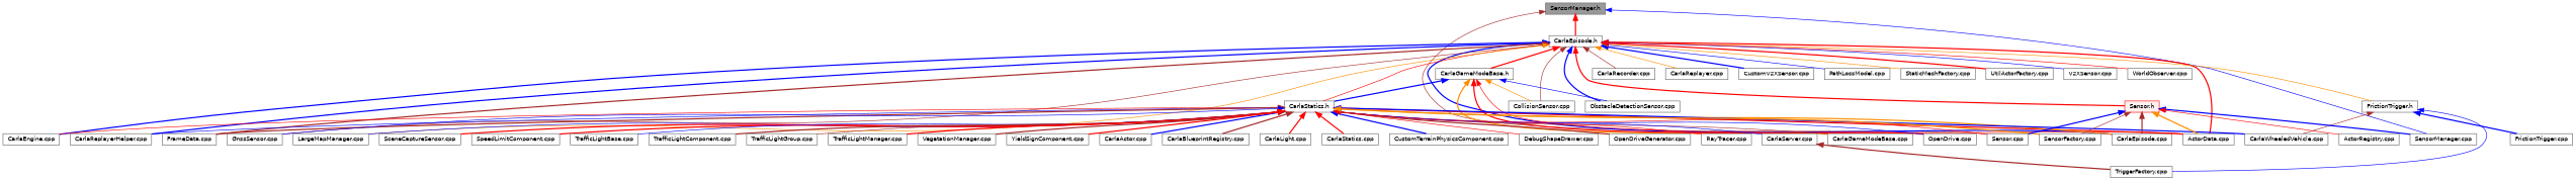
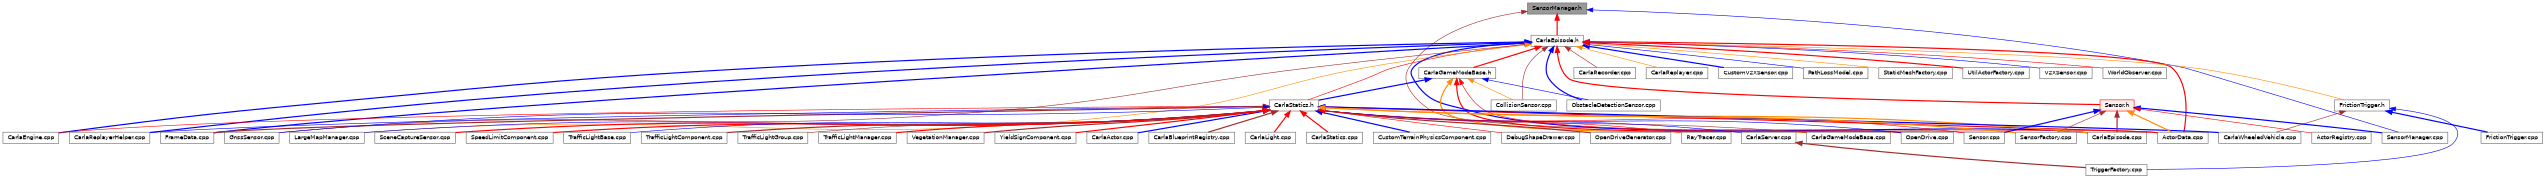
  digraph {
    node [color=grey40 fillcolor=white fontname=Helvetica fontsize=10 shape=box style=filled]
    edge [color=blue dir=back fontname=Helvetica fontsize=10 labelfontname=Helvetica labelfontsize=10 style=bold]
    n1 [color=gray40 fillcolor=grey60 fontcolor=black height=0.2 label="SensorManager.h" width=0.4]
    n2 [height=0.2 label="CarlaEpisode.h" width=0.4]
    n3 [height=0.2 label="Sensor.cpp" width=0.4]
    n4 [height=0.2 label="SensorManager.cpp" width=0.4]
    n5 [height=0.2 label="ActorData.cpp" width=0.4]
    n6 [height=0.2 label="CarlaEngine.cpp" width=0.4]
    n7 [height=0.2 label="CarlaEpisode.cpp" width=0.4]
    n8 [height=0.2 label="CarlaGameModeBase.h" width=0.4]
    n9 [height=0.2 label="CarlaStatics.h" width=0.4]
    n10 [height=0.2 label="CarlaReplayerHelper.cpp" width=0.4]
    n11 [height=0.2 label="FrameData.cpp" width=0.4]
    n12 [height=0.2 label="GnssSensor.cpp" width=0.4]
    n13 [height=0.2 label="LargeMapManager.cpp" width=0.4]
    n14 [height=0.2 label="CollisionSensor.cpp" width=0.4]
    n15 [height=0.2 label="ObstacleDetectionSensor.cpp" width=0.4]
    n16 [height=0.2 label="CarlaRecorder.cpp" width=0.4]
    n17 [height=0.2 label="CarlaReplayer.cpp" width=0.4]
    n18 [height=0.2 label="CustomV2XSensor.cpp" width=0.4]
    n19 [height=0.2 label="FrictionTrigger.h" width=0.4]
    n20 [height=0.2 label="PathLossModel.cpp" width=0.4]
    n21 [color=red fillcolor="#FFF0F0" height=0.2 label="Sensor.h" width=0.4]
    n22 [height=0.2 label="StaticMeshFactory.cpp" width=0.4]
    n23 [height=0.2 label="UtilActorFactory.cpp" width=0.4]
    n24 [height=0.2 label="V2XSensor.cpp" width=0.4]
    n25 [height=0.2 label="WorldObserver.cpp" width=0.4]
    n26 [height=0.2 label="CarlaGameModeBase.cpp" width=0.4]
    n27 [height=0.2 label="OpenDrive.cpp" width=0.4]
    n28 [height=0.2 label="CarlaActor.cpp" width=0.4]
    n29 [height=0.2 label="CarlaBlueprintRegistry.cpp" width=0.4]
    n30 [height=0.2 label="CarlaLight.cpp" width=0.4]
    n31 [height=0.2 label="CarlaServer.cpp" width=0.4]
    n32 [height=0.2 label="CarlaStatics.cpp" width=0.4]
    n33 [height=0.2 label="CarlaWheeledVehicle.cpp" width=0.4]
    n34 [height=0.2 label="CustomTerrainPhysicsComponent.cpp" width=0.4]
    n35 [height=0.2 label="DebugShapeDrawer.cpp" width=0.4]
    n36 [height=0.2 label="OpenDriveGenerator.cpp" width=0.4]
    n37 [height=0.2 label="RayTracer.cpp" width=0.4]
    n38 [height=0.2 label="SceneCaptureSensor.cpp" width=0.4]
    n39 [height=0.2 label="SensorFactory.cpp" width=0.4]
    n40 [height=0.2 label="SpeedLimitComponent.cpp" width=0.4]
    n41 [height=0.2 label="TrafficLightBase.cpp" width=0.4]
    n42 [height=0.2 label="TrafficLightComponent.cpp" width=0.4]
    n43 [height=0.2 label="TrafficLightGroup.cpp" width=0.4]
    n44 [height=0.2 label="TrafficLightManager.cpp" width=0.4]
    n45 [height=0.2 label="VegetationManager.cpp" width=0.4]
    n46 [height=0.2 label="YieldSignComponent.cpp" width=0.4]
    n47 [height=0.2 label="TriggerFactory.cpp" width=0.4]
    n48 [height=0.2 label="FrictionTrigger.cpp" width=0.4]
    n49 [height=0.2 label="ActorRegistry.cpp" width=0.4]
    n1 -> n2 [color=red]
    n1 -> n3 [color=brown style=solid]
    n1 -> n4 [style=solid]
    n2 -> n5 [color=red]
    n2 -> n6
    n2 -> n7
    n2 -> n8 [color=red]
    n2 -> n9 [color=red style=solid]
    n2 -> n10
-   n2 -> n11 [color=brown]
+   n2 -> n11
    n2 -> n12 [color=brown style=solid]
    n2 -> n13 [color=darkorange style=solid]
    n2 -> n14 [color=brown style=solid]
    n2 -> n15
    n2 -> n16 [color=brown style=solid]
    n2 -> n17 [color=darkorange style=solid]
    n2 -> n18
    n2 -> n19 [color=darkorange style=solid]
    n2 -> n20 [style=solid]
    n2 -> n21 [color=red]
    n2 -> n22 [color=darkorange style=solid]
    n2 -> n23 [color=red]
    n2 -> n24 [style=solid]
    n2 -> n25 [color=red style=solid]
    n8 -> n5 [color=red style=solid]
    n8 -> n9
    n8 -> n14 [color=darkorange style=solid]
    n8 -> n15 [style=solid]
    n8 -> n26 [color=darkorange]
    n8 -> n27 [color=red]
    n9 -> n3 [color=red style=solid]
    n9 -> n5 [color=red]
    n9 -> n6 [color=red style=solid]
    n9 -> n7 [color=darkorange]
    n9 -> n10 [style=solid]
    n9 -> n11 [color=brown]
    n9 -> n12 [style=solid]
    n9 -> n13 [style=solid]
    n9 -> n26 [color=brown style=solid]
    n9 -> n27 [style=solid]
    n9 -> n28
    n9 -> n29 [color=brown]
    n9 -> n30 [color=red]
    n9 -> n31 [style=solid]
    n9 -> n32 [color=red]
    n9 -> n33
    n9 -> n34
    n9 -> n35 [color=red style=solid]
    n9 -> n36 [color=brown]
    n9 -> n37 [color=red style=solid]
    n9 -> n38 [color=red]
    n9 -> n39 [color=darkorange]
    n9 -> n40 [color=red]
    n9 -> n41 [style=solid]
    n9 -> n42 [color=brown]
    n9 -> n43 [color=brown style=solid]
    n9 -> n44 [color=red]
    n9 -> n45 [color=brown]
    n9 -> n46 [color=red]
    n19 -> n33 [color=brown style=solid]
    n19 -> n47 [style=solid]
    n19 -> n48
    n21 -> n3
    n21 -> n4
    n21 -> n5 [color=darkorange]
    n21 -> n7 [color=brown]
    n21 -> n39 [color=brown style=solid]
    n21 -> n49 [color=red style=solid]
    n31 -> n47 [color=brown]
  }
